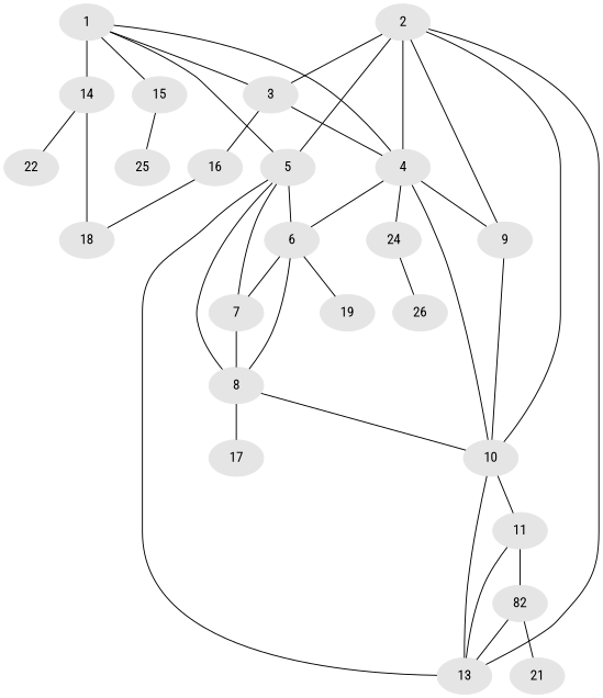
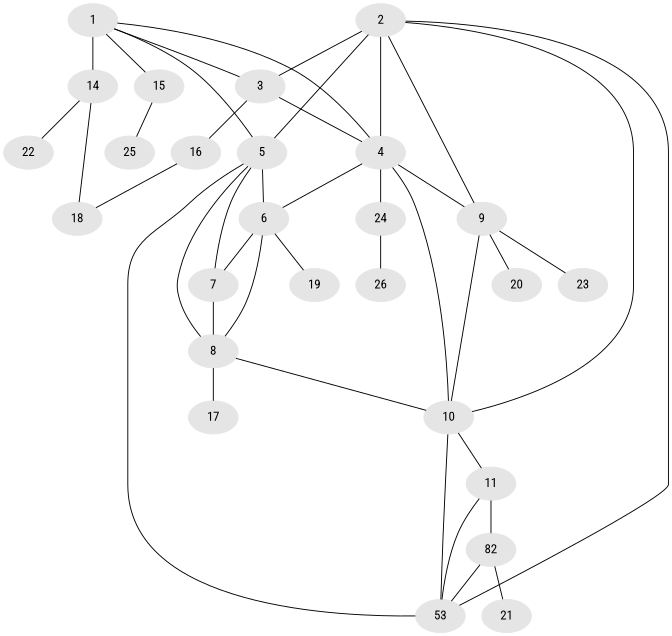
  graph {
    fontname="Roboto Condensed"
    node [color=gray90 fontname="Roboto Condensed" style=filled]
    edge [fontname="Roboto Condensed" weight=1.0]
    1
    3
    4
    5
    14
    15
    16
    9
    10
    6
    24
-   13
+   13 [label=53]
    7
    8
    11
    n16 [label=82]
    18
    22
    25
    2
+   20
+   23
    19
    26
    17
    21
    1 -- 3
    1 -- 4 [weight=2.0]
    1 -- 5
    1 -- 14 [weight=6.0]
    1 -- 15
    3 -- 4
    3 -- 16
    4 -- 9
    4 -- 10
    4 -- 6
    4 -- 24
    5 -- 6
    5 -- 13
    5 -- 7
    5 -- 8
    14 -- 18
    14 -- 22
    15 -- 25
    16 -- 18
    9 -- 10
+   9 -- 20
+   9 -- 23
    10 -- 13
    10 -- 11
    6 -- 7
    6 -- 8
    6 -- 19
    24 -- 26
    7 -- 8 [weight=4.0]
    8 -- 10
    8 -- 17
    11 -- 13 [weight=2.0]
    11 -- n16 [weight=4.0]
    n16 -- 13
    n16 -- 21
    2 -- 3 [weight=2.0]
    2 -- 4 [weight=4.0]
    2 -- 5
    2 -- 9
    2 -- 10
    2 -- 13
  }
